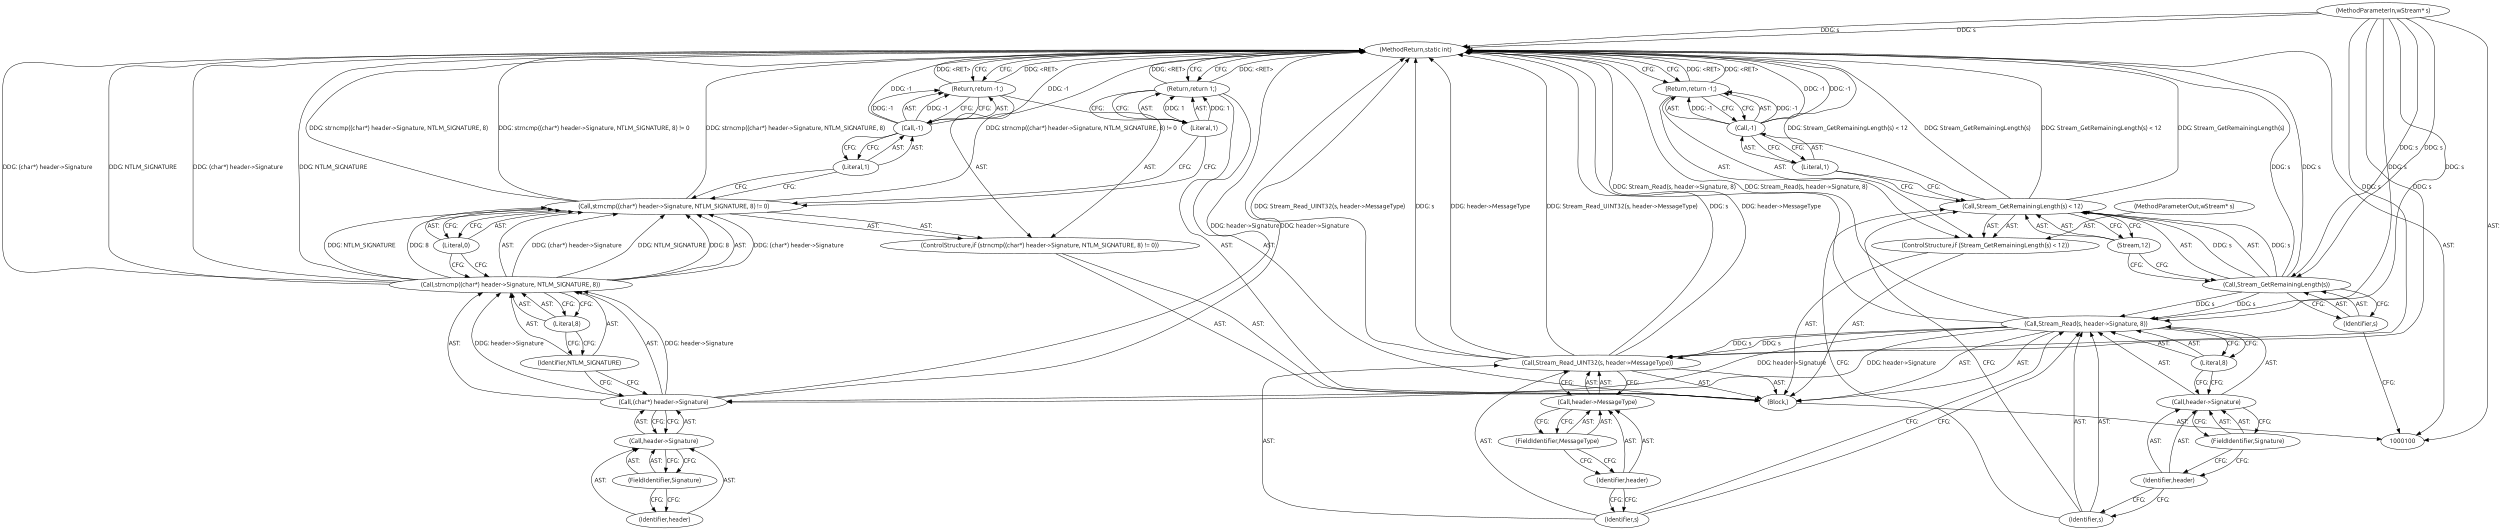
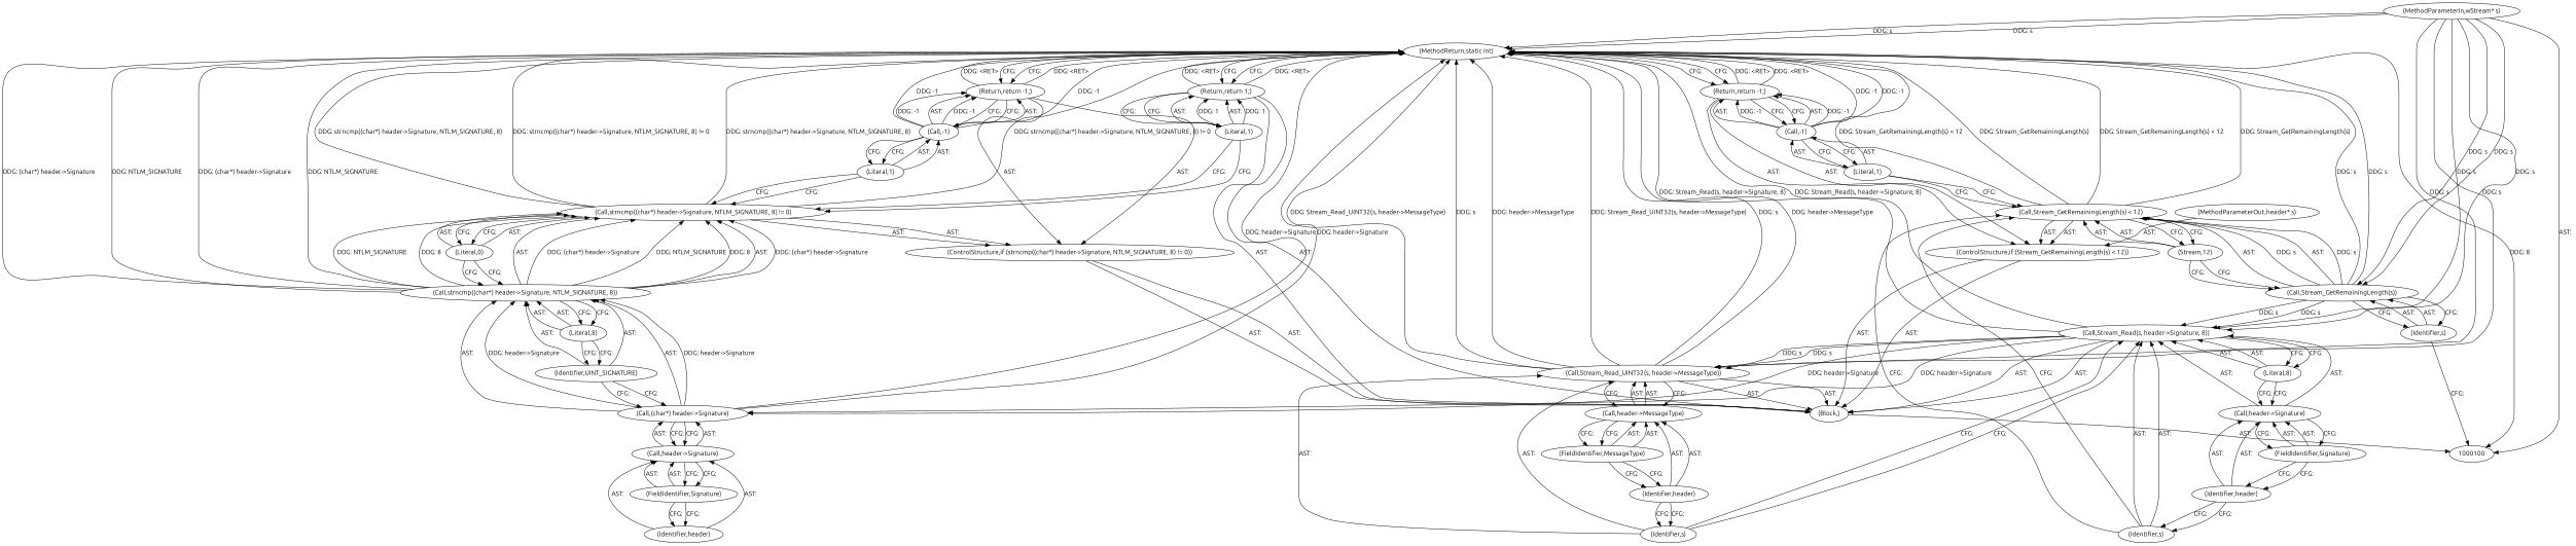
  digraph {
    fontname=Ubuntu
    node [fontname=Ubuntu]
    edge [fontname=Ubuntu]
    n1 [label="(ControlStructure,if (strncmp((char*) header->Signature, NTLM_SIGNATURE, 8) != 0))"]
    n2 [label="(Block,)"]
    1000100
    n4 [label="(Call,(char*) header->Signature)"]
    n5 [label="(Call,header->Signature)"]
    n6 [label="(Call,strncmp((char*) header->Signature, NTLM_SIGNATURE, 8))"]
    n7 [label="(MethodReturn,static int)"]
    n8 [label="(FieldIdentifier,Signature)"]
    n9 [label="(Call,strncmp((char*) header->Signature, NTLM_SIGNATURE, 8) != 0)"]
    n10 [label="(Literal,8)"]
    n11 [label="(Return,return -1;)"]
    n12 [label="(Return,return 1;)"]
    n13 [label="(Return,return -1;)"]
    n14 [label="(Identifier,header)"]
-   n15 [label="(Identifier,NTLM_SIGNATURE)"]
+   n15 [label="(Identifier,UINT_SIGNATURE)"]
    n16 [label="(Literal,0)"]
    n17 [label="(Literal,1)"]
    n18 [label="(Call,-1)"]
    n19 [label="(Literal,1)"]
    n20 [label="(ControlStructure,if (Stream_GetRemainingLength(s) < 12))"]
    n21 [label="(Call,-1)"]
    n22 [label="(MethodParameterIn,wStream* s)"]
    n23 [label="(Call,Stream_GetRemainingLength(s))"]
    n24 [label="(Call,Stream_Read(s, header->Signature, 8))"]
    n25 [label="(Call,Stream_Read_UINT32(s, header->MessageType))"]
    n26 [label="(Identifier,s)"]
    n27 [label="(Call,Stream_GetRemainingLength(s) < 12)"]
    n28 [label="(Literal,8)"]
    n29 [label="(Call,header->MessageType)"]
-   n30 [label="(MethodParameterOut,wStream* s)"]
+   n30 [label="(MethodParameterOut,header* s)"]
    n31 [label="(Stream,12)"]
    n32 [label="(Literal,1)"]
    n33 [label="(Call,header->Signature)"]
    n34 [label="(Identifier,s)"]
    n35 [label="(FieldIdentifier,Signature)"]
    n36 [label="(Identifier,header)"]
    n37 [label="(FieldIdentifier,MessageType)"]
    n38 [label="(Identifier,s)"]
    n39 [label="(Identifier,header)"]
    n1 -> n2 [label="AST: "]
    n1 -> n2 [label="AST: "]
    n2 -> 1000100 [label="AST: "]
    n4 -> n5 [label="CFG: "]
    n4 -> n5 [label="CFG: "]
    n4 -> n6 [label="AST: "]
    n4 -> n6 [label="DDG: header->Signature"]
    n4 -> n6 [label="AST: "]
    n4 -> n6 [label="DDG: header->Signature"]
    n4 -> n7 [label="DDG: header->Signature"]
    n4 -> n7 [label="DDG: header->Signature"]
    n5 -> n4 [label="AST: "]
    n5 -> n4 [label="AST: "]
    n5 -> n8 [label="CFG: "]
    n5 -> n8 [label="CFG: "]
    n6 -> n7 [label="DDG: (char*) header->Signature"]
    n6 -> n7 [label="DDG: NTLM_SIGNATURE"]
    n6 -> n7 [label="DDG: (char*) header->Signature"]
    n6 -> n7 [label="DDG: NTLM_SIGNATURE"]
    n6 -> n9 [label="AST: "]
    n6 -> n9 [label="DDG: (char*) header->Signature"]
    n6 -> n9 [label="DDG: NTLM_SIGNATURE"]
    n6 -> n9 [label="DDG: 8"]
    n6 -> n9 [label="AST: "]
    n6 -> n9 [label="DDG: (char*) header->Signature"]
    n6 -> n9 [label="DDG: NTLM_SIGNATURE"]
    n6 -> n9 [label="DDG: 8"]
    n6 -> n10 [label="CFG: "]
    n6 -> n10 [label="CFG: "]
-   n7 -> 1000100 [label="AST: "]
+   n7 -> 1000100 [label="DDG: 8"]
    n7 -> n11 [label="CFG: "]
    n7 -> n11 [label="CFG: "]
    n7 -> n12 [label="CFG: "]
    n7 -> n12 [label="CFG: "]
    n7 -> n13 [label="CFG: "]
    n7 -> n13 [label="CFG: "]
    n8 -> n5 [label="AST: "]
    n8 -> n5 [label="AST: "]
    n8 -> n14 [label="CFG: "]
    n8 -> n14 [label="CFG: "]
    n9 -> n1 [label="AST: "]
    n9 -> n1 [label="AST: "]
    n9 -> n7 [label="DDG: strncmp((char*) header->Signature, NTLM_SIGNATURE, 8)"]
    n9 -> n7 [label="DDG: strncmp((char*) header->Signature, NTLM_SIGNATURE, 8) != 0"]
    n9 -> n7 [label="DDG: strncmp((char*) header->Signature, NTLM_SIGNATURE, 8)"]
    n9 -> n7 [label="DDG: strncmp((char*) header->Signature, NTLM_SIGNATURE, 8) != 0"]
    n9 -> n16 [label="CFG: "]
    n9 -> n16 [label="CFG: "]
    n10 -> n6 [label="AST: "]
    n10 -> n6 [label="AST: "]
    n10 -> n15 [label="CFG: "]
    n10 -> n15 [label="CFG: "]
    n11 -> n1 [label="AST: "]
    n11 -> n1 [label="AST: "]
    n11 -> n7 [label="DDG: <RET>"]
    n11 -> n7 [label="DDG: <RET>"]
    n11 -> n18 [label="CFG: "]
    n11 -> n18 [label="CFG: "]
    n12 -> n2 [label="AST: "]
    n12 -> n2 [label="AST: "]
    n12 -> n7 [label="DDG: <RET>"]
    n12 -> n7 [label="DDG: <RET>"]
    n12 -> n19 [label="CFG: "]
    n12 -> n19 [label="CFG: "]
    n13 -> n7 [label="DDG: <RET>"]
    n13 -> n7 [label="DDG: <RET>"]
    n13 -> n20 [label="AST: "]
    n13 -> n20 [label="AST: "]
    n13 -> n21 [label="CFG: "]
    n13 -> n21 [label="CFG: "]
    n14 -> n5 [label="AST: "]
    n14 -> n5 [label="AST: "]
    n15 -> n4 [label="CFG: "]
    n15 -> n4 [label="CFG: "]
    n15 -> n6 [label="AST: "]
    n15 -> n6 [label="AST: "]
    n16 -> n6 [label="CFG: "]
    n16 -> n6 [label="CFG: "]
    n16 -> n9 [label="AST: "]
    n16 -> n9 [label="AST: "]
    n17 -> n9 [label="CFG: "]
    n17 -> n9 [label="CFG: "]
    n17 -> n18 [label="AST: "]
    n17 -> n18 [label="AST: "]
    n18 -> n7 [label="DDG: -1"]
    n18 -> n7 [label="DDG: -1"]
    n18 -> n11 [label="AST: "]
    n18 -> n11 [label="DDG: -1"]
    n18 -> n11 [label="AST: "]
    n18 -> n11 [label="DDG: -1"]
    n18 -> n17 [label="CFG: "]
    n18 -> n17 [label="CFG: "]
    n19 -> n9 [label="CFG: "]
    n19 -> n9 [label="CFG: "]
    n19 -> n12 [label="AST: "]
    n19 -> n12 [label="DDG: 1"]
    n19 -> n12 [label="AST: "]
    n19 -> n12 [label="DDG: 1"]
    n20 -> n2 [label="AST: "]
    n20 -> n2 [label="AST: "]
    n21 -> n7 [label="DDG: -1"]
    n21 -> n7 [label="DDG: -1"]
    n21 -> n13 [label="AST: "]
    n21 -> n13 [label="DDG: -1"]
    n21 -> n13 [label="AST: "]
    n21 -> n13 [label="DDG: -1"]
    n21 -> n32 [label="CFG: "]
    n21 -> n32 [label="CFG: "]
    n22 -> 1000100 [label="AST: "]
    n22 -> n7 [label="DDG: s"]
    n22 -> n7 [label="DDG: s"]
    n22 -> n23 [label="DDG: s"]
    n22 -> n23 [label="DDG: s"]
    n22 -> n24 [label="DDG: s"]
    n22 -> n24 [label="DDG: s"]
    n22 -> n25 [label="DDG: s"]
    n22 -> n25 [label="DDG: s"]
    n23 -> n7 [label="DDG: s"]
    n23 -> n7 [label="DDG: s"]
    n23 -> n24 [label="DDG: s"]
    n23 -> n24 [label="DDG: s"]
    n23 -> n26 [label="CFG: "]
    n23 -> n26 [label="CFG: "]
    n23 -> n27 [label="AST: "]
    n23 -> n27 [label="DDG: s"]
    n23 -> n27 [label="AST: "]
    n23 -> n27 [label="DDG: s"]
    n24 -> n2 [label="AST: "]
    n24 -> n2 [label="AST: "]
    n24 -> n4 [label="DDG: header->Signature"]
    n24 -> n4 [label="DDG: header->Signature"]
    n24 -> n7 [label="DDG: Stream_Read(s, header->Signature, 8)"]
    n24 -> n7 [label="DDG: Stream_Read(s, header->Signature, 8)"]
    n24 -> n25 [label="DDG: s"]
    n24 -> n25 [label="DDG: s"]
    n24 -> n28 [label="CFG: "]
    n24 -> n28 [label="CFG: "]
    n25 -> n2 [label="AST: "]
    n25 -> n2 [label="AST: "]
    n25 -> n7 [label="DDG: Stream_Read_UINT32(s, header->MessageType)"]
    n25 -> n7 [label="DDG: s"]
    n25 -> n7 [label="DDG: header->MessageType"]
    n25 -> n7 [label="DDG: Stream_Read_UINT32(s, header->MessageType)"]
    n25 -> n7 [label="DDG: s"]
    n25 -> n7 [label="DDG: header->MessageType"]
    n25 -> n29 [label="CFG: "]
    n25 -> n29 [label="CFG: "]
    n26 -> 1000100 [label="CFG: "]
    n26 -> n23 [label="AST: "]
    n26 -> n23 [label="AST: "]
    n27 -> n7 [label="DDG: Stream_GetRemainingLength(s) < 12"]
    n27 -> n7 [label="DDG: Stream_GetRemainingLength(s)"]
    n27 -> n7 [label="DDG: Stream_GetRemainingLength(s) < 12"]
    n27 -> n7 [label="DDG: Stream_GetRemainingLength(s)"]
    n27 -> n20 [label="AST: "]
    n27 -> n20 [label="AST: "]
    n27 -> n31 [label="CFG: "]
    n27 -> n31 [label="CFG: "]
    n28 -> n24 [label="AST: "]
    n28 -> n24 [label="AST: "]
    n28 -> n33 [label="CFG: "]
    n28 -> n33 [label="CFG: "]
    n29 -> n25 [label="AST: "]
    n29 -> n25 [label="AST: "]
    n29 -> n37 [label="CFG: "]
    n29 -> n37 [label="CFG: "]
    n30 -> n20 [label="AST: "]
    n31 -> n23 [label="CFG: "]
    n31 -> n23 [label="CFG: "]
    n31 -> n27 [label="AST: "]
    n31 -> n27 [label="AST: "]
    n32 -> n21 [label="AST: "]
    n32 -> n21 [label="AST: "]
    n32 -> n27 [label="CFG: "]
    n32 -> n27 [label="CFG: "]
    n33 -> n24 [label="AST: "]
    n33 -> n24 [label="AST: "]
    n33 -> n35 [label="CFG: "]
    n33 -> n35 [label="CFG: "]
    n34 -> n24 [label="AST: "]
    n34 -> n24 [label="AST: "]
    n34 -> n27 [label="CFG: "]
    n34 -> n27 [label="CFG: "]
    n35 -> n33 [label="AST: "]
    n35 -> n33 [label="AST: "]
    n35 -> n36 [label="CFG: "]
    n35 -> n36 [label="CFG: "]
    n36 -> n33 [label="AST: "]
    n36 -> n33 [label="AST: "]
    n36 -> n34 [label="CFG: "]
    n36 -> n34 [label="CFG: "]
    n37 -> n29 [label="AST: "]
    n37 -> n29 [label="AST: "]
    n37 -> n39 [label="CFG: "]
    n37 -> n39 [label="CFG: "]
    n38 -> n24 [label="CFG: "]
    n38 -> n24 [label="CFG: "]
    n38 -> n25 [label="AST: "]
    n38 -> n25 [label="AST: "]
    n39 -> n29 [label="AST: "]
    n39 -> n29 [label="AST: "]
    n39 -> n38 [label="CFG: "]
    n39 -> n38 [label="CFG: "]
  }
